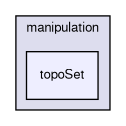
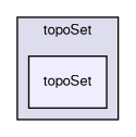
  digraph {
    compound=true
    n1 [fillcolor="#eeeeff" fontname=FreeSans fontsize=10 label=topoSet pencolor=black shape=box style=filled]
    subgraph cluster_1 {
      bgcolor="#ddddee"
      fontname=FreeSans
      fontsize=10
-     label=manipulation
+     label=topoSet
      pencolor=black
      n1
    }
  }
